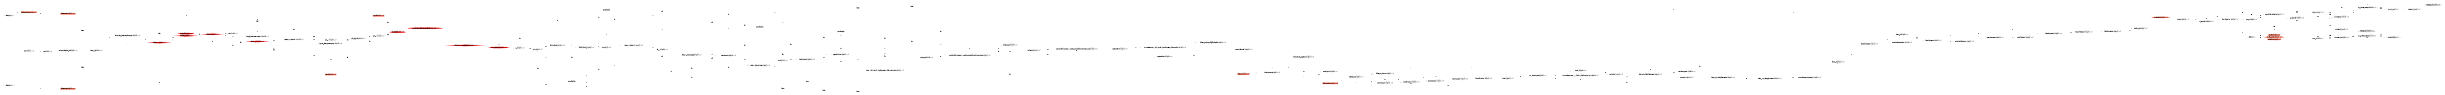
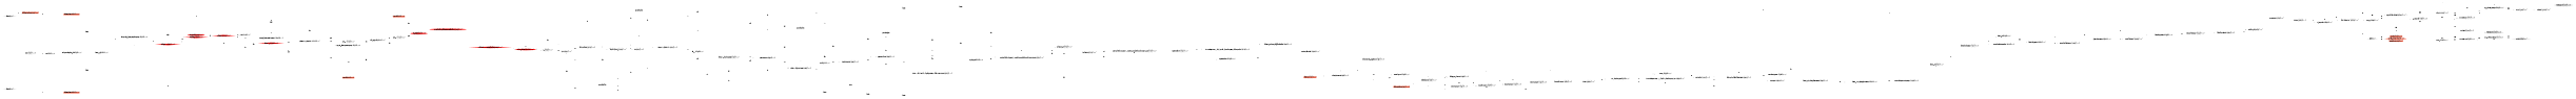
  digraph {
    rankdir=LR
    node [color=gray40 fillcolor=white shape=ellipse style=filled]
    edge [arrowhead=odot style=dashed]
    n1 [color=deeppink label="throw new BuildException(\"Entry: \" + vPath + \" longer than \" + TarConstants.NAMELEN + \"characters.\",getLocation())@@@47@@@['0', '1', '0']"]
    n2 [label="final TarEntry te = new TarEntry(vPath,preserveLeadingSlashes)@@@50@@@['1', '1', '0']"]
    n3 [color=deeppink label="final ArchiveResource ar = (ArchiveResource)r@@@53@@@['1', '1', '0']"]
-   n4 [fillcolor=tomato label="tOut.putNextEntry(te)@@@91@@@['0', '1', '0']"]
+   n4 [label="tOut.putNextEntry(te)@@@91@@@['0', '1', '0']"]
    n5 [color=blue label="te.setModTime(r.getLastModified())@@@51@@@['0', '1', '0']"]
    n6 [color=deeppink label="count != -1@@@100@@@['1', '0', '0']" shape=diamond]
    n7 [color=blue label="count != -1@@@100@@@['1', '1', '0']" shape=diamond]
    n8 [color=blue label="tOut.closeEntry()@@@102@@@['1', '0', '0']"]
    n9 [color=blue label="count = in.read(buffer,0,buffer.length)@@@98@@@['1', '0', '0']"]
    n10 [color=black label="tOut.closeEntry()@@@102@@@['0', '1', '0']"]
    n11 [label="count = in.read(buffer,0,buffer.length)@@@98@@@['1', '1', '0']"]
    n12 [color=black label="zOut.write(buffer,0,count)@@@6@@@['0', '0', '1']"]
    n13 [color=black label="tOut.write(buffer,0,count)@@@97@@@['1', '1', '0']"]
    n14 [color=deeppink fillcolor=lightgray label="{FileUtils.close(in)}@@@104@@@['1', '0', '0']"]
    n15 [color=blue label="longFileMode.isFailMode()@@@46@@@['1', '0', '0']" shape=diamond]
    n16 [color=blue label="final byte(( buffer = new byte((((@@@94@@@['1', '1', '0']"]
    n17 [color=black label="te.setMode(ar.getMode())@@@54@@@['1', '1', '0']"]
    n18 [color=black fillcolor=tomato label="InputStream in@@@2@@@['0', '0', '1']" shape=box]
    n19 [color=deeppink label="te.setMode(tarFileSet.getMode())@@@69@@@['0', '1', '0']"]
    n20 [color=deeppink label="tarFileSet != null@@@75@@@['1', '1', '0']" shape=diamond]
    n21 [color=deeppink label="tarFileSet.hasGroupBeenSet()@@@79@@@['1', '1', '0']" shape=diamond]
    n22 [color=black label="InputStream in = null@@@89@@@['1', '1', '0']"]
    n23 [label="tarFileSet != null@@@75@@@['1', '0', '0']" shape=diamond]
    n24 [color=black label="tarFileSet.hasUserNameBeenSet()@@@76@@@['1', '1', '0']" shape=diamond]
    n25 [color=deeppink label="tarFileSet.hasUserIdBeenSet()@@@82@@@['1', '1', '0']" shape=diamond]
    n26 [label="te.setGroupName(tr.getGroup())@@@59@@@['1', '1', '0']"]
    n27 [color=black label="te.setGroupId(tr.getLongGid())@@@60@@@['1', '1', '0']"]
    n28 [color=blue label="!r.isDirectory()@@@63@@@['1', '1', '0']" shape=diamond]
    n29 [color=blue label="te.setUserId(tr.getLongUid())@@@58@@@['1', '0', '0']"]
    n30 [color=blue label="!r.isDirectory()@@@92@@@['1', '1', '0']" shape=diamond]
    n31 [label="r instanceof ArchiveResource@@@52@@@['0', '1', '0']" shape=diamond]
    n32 [color=deeppink label="String prefix = tarFileSet.getPrefix(this.getProject())@@@13@@@['0', '1', '0']"]
    n33 [color=deeppink label="vPath = prefix + vPath@@@17@@@['1', '1', '0']"]
    n34 [color=blue label="!prefix.isEmpty() && !prefix.endsWith(\"/\")@@@14@@@['1', '1', '0']" shape=diamond]
    n35 [color=black fillcolor=red label="vPath = fullpath@@@20@@@['1', '1', '0']"]
    n36 [color=deeppink label="log(\"Omitting: \" + vPath,Project.MSG_INFO)@@@36@@@['0', '1', '0']"]
    n37 [fillcolor=red label="preserveLeadingSlashes = tarFileSet.getPreserveLeadingSlashes()@@@22@@@['0', '1', '0']"]
    n38 [color=deeppink label="log(\"Entry: \" + vPath + \" longer than \" + TarConstants.NAMELEN + \" characters.\",Project.MSG_WARN)@@@40@@@['1', '1', '0']"]
    n39 [label="prefix += \"/\"@@@18@@@['1', '0', '0']"]
    n40 [color=black label="prefix += \"/\"@@@15@@@['0', '1', '0']"]
    n41 [label="String prefix = tarFileSet.getPrefix(this.getProject())@@@16@@@['1', '0', '0']"]
    n42 [label="final String fullpath = tarFileSet.getFullpath(this.getProject())@@@8@@@['1', '1', '0']"]
    n43 [color=deeppink fillcolor=red label="vPath = fullpath@@@10@@@['1', '0', '0']"]
    n44 [fillcolor=red label="fullpath.length() > 0@@@9@@@['1', '0', '0']" shape=diamond]
    n45 [color=black fillcolor=red label="fullpath.isEmpty()@@@9@@@['0', '1', '0']" shape=diamond]
    n46 [color=black label="l <= 1@@@25@@@['1', '1', '0']" shape=diamond]
    n47 [color=deeppink label="longWarningGiven = true@@@43@@@['1', '1', '0']"]
    n48 [color=blue label="longFileMode.isWarnMode()@@@39@@@['1', '1', '0']" shape=diamond]
    n49 [color=blue fillcolor=red label="vPath.isEmpty()@@@10@@@['0', '1', '0']" shape=diamond]
    n50 [color=black fillcolor=red label="vPath.length() <= 0@@@13@@@['1', '0', '0']" shape=diamond]
    n51 [label="return@@@37@@@['1', '1', '0']"]
    n52 [color=black label="vPath = vPath.substring(1,l)@@@28@@@['1', '1', '0']"]
    n53 [label="return@@@26@@@['1', '1', '0']"]
    n54 [color=blue fillcolor=red label="vPath.startsWith(\"/\") && !preserveLeadingSlashes@@@23@@@['0', '1', '0']" shape=diamond]
    n55 [color=black label="!longWarningGiven@@@41@@@['0', '1', '0']" shape=diamond]
    n56 [label="!longWarningGiven@@@41@@@['1', '0', '0']" shape=diamond]
    n57 [color=black label="longFileMode.isFailMode()@@@46@@@['1', '1', '0']" shape=diamond]
    n58 [color=blue fillcolor=lightgray label="{FileUtils.close(in)}@@@104@@@['0', '1', '0']"]
    n59 [label="count = in.read(buffer,0,buffer.length)@@@7@@@['0', '0', '1']"]
    n60 [label="log(\"Resulting tar file can only be processed \" + \"successfully by GNU compatible tar commands\",Project.MSG_WARN)@@@42@@@['1', '0', '0']"]
    n61 [color=deeppink label="return@@@11@@@['0', '1', '0']"]
    n62 [label="te.setGroupName(tarFileSet.getGroup())@@@80@@@['1', '1', '0']"]
    n63 [color=black label="tarFileSet.hasGroupIdBeenSet()@@@85@@@['1', '1', '0']" shape=diamond]
    n64 [color=blue label="tarFileSet.hasGroupIdBeenSet()@@@85@@@['1', '0', '0']" shape=diamond]
    n65 [color=deeppink label="te.setGroupId(tarFileSet.getGid())@@@86@@@['1', '1', '0']"]
    n66 [color=blue label="te.setUserName(tarFileSet.getUserName())@@@77@@@['0', '1', '0']"]
    n67 [color=black label="te.setUserId(tarFileSet.getUid())@@@83@@@['1', '1', '0']"]
    n68 [color=black label="r.isDirectory() && !vPath.endsWith(\"/\")@@@31@@@['1', '1', '0']" shape=diamond]
    n69 [color=blue label="vPath += \"/\"@@@32@@@['0', '1', '0']"]
    n70 [color=blue label="vPath.length() >= TarConstants.NAMELEN@@@34@@@['1', '1', '0']" shape=diamond]
    n71 [color=blue label="longFileMode.isOmitMode()@@@35@@@['1', '1', '0']" shape=diamond]
    n72 [color=blue label="longFileMode.isOmitMode()@@@35@@@['1', '0', '0']" shape=diamond]
    n73 [color=deeppink label="in = r.getInputStream()@@@93@@@['0', '1', '0']"]
    n74 [color=black label="int count = 0@@@95@@@['1', '1', '0']"]
    n75 [color=black label="te.setGroupName(tr.getGroup())@@@59@@@['1', '0', '0']"]
    n76 [label="tarFileSet != null && tarFileSet.hasFileModeBeenSet()@@@68@@@['1', '1', '0']" shape=diamond]
    n77 [color=blue label="te.setSize(r.getSize())@@@67@@@['1', '1', '0']"]
    n78 [color=deeppink label="tarFileSet != null && tarFileSet.hasDirModeBeenSet()@@@72@@@['1', '1', '0']" shape=diamond]
    n79 [label="!r.isDirectory()@@@63@@@['1', '0', '0']" shape=diamond]
    n80 [label="r.size() > TarConstants.MAXSIZE@@@64@@@['0', '1', '0']" shape=diamond]
    n81 [color=black fillcolor=tomato label="final TarOutputStream tOut@@@2@@@['1', '1', '0']" shape=box]
    n82 [color=black label="final TarResource tr = (TarResource)r@@@56@@@['1', '1', '0']"]
    n83 [color=blue label="te.setUserId(tr.getLongUid())@@@58@@@['1', '1', '0']"]
    n84 [label="r instanceof TarResource@@@55@@@['1', '1', '0']" shape=diamond]
    n85 [color=blue label="te.setSize(r.getSize())@@@67@@@['1', '0', '0']"]
    n86 [color=black fillcolor=tomato label="String vPath@@@2@@@['0', '1', '0']" shape=box]
    n87 [color=blue fillcolor=tomato label="byte(( buffer = new byte((((@@@3@@@['0', '0', '1']"]
    n88 [label="int count = 0@@@4@@@['0', '0', '1']"]
    n89 [fillcolor=lightgray label="count != -1@@@9@@@['0', '0', '1']" shape=diamond]
    n90 [color=black label="return@@@26@@@['1', '0', '0']"]
    n91 [color=blue label="final int l = vPath.length()@@@24@@@['1', '0', '0']"]
    n92 [fillcolor=tomato label="final Resource r@@@2@@@['0', '1', '0']" shape=box]
    n93 [color=black label="throw new BuildException(\"Resource: \" + r + \" larger than \" + TarConstants.MAXSIZE + \" bytes.\")@@@65@@@['0', '1', '0']"]
    n94 [label="tarFileSet != null && tarFileSet.hasFileModeBeenSet()@@@68@@@['1', '0', '0']" shape=diamond]
    n95 [color=blue fillcolor=red label="final int l = vPath.length()@@@24@@@['0', '1', '0']"]
    n96 [color=black label="in = r.getInputStream()@@@93@@@['1', '0', '0']"]
    n97 [color=deeppink label="tarFileSet != null@@@7@@@['1', '1', '0']" shape=diamond]
    n98 [label="te.setMode(tarFileSet.getDirMode(this.getProject()))@@@73@@@['0', '1', '0']"]
    n99 [color=deeppink fillcolor=tomato label="final TarFileSet tarFileSet@@@2@@@['1', '0', '0']" shape=box]
    n100 [color=deeppink fillcolor=tomato label="final TarFileSet tarFileSet@@@2@@@['0', '1', '0']" shape=box]
    n101 [fillcolor=tomato label="final TarOutputStream tOut@@@2@@@['1', '0', '0']" shape=box]
    n102 [label="boolean preserveLeadingSlashes = false@@@6@@@['1', '1', '0']"]
    n103 [color=deeppink label="log(\"Resulting tar file can only be processed \" + \"successfully by GNU compatible tar commands\",Project.MSG_WARN)@@@42@@@['1', '1', '0']"]
    n104 [fillcolor=lightgray label="tarResource['1', '0', '0']" shape=diamond]
    n105 [fillcolor=tomato label="String vPath@@@2@@@['1', '0', '0']" shape=box]
    n106 [label="!r.isExists()@@@3@@@['1', '1', '0']" shape=diamond]
    n107 [label="return@@@4@@@['1', '1', '0']"]
    n108 [fillcolor=tomato label="OutputStream zOut@@@2@@@['0', '0', '1']" shape=box]
    n109 [color=black fillcolor=lightgray label="zipFile['0', '0', '1']" shape=diamond]
    n110 [color=deeppink fillcolor=lightgray label="tarResource['0', '1', '0']" shape=diamond]
    n1 -> n2 [arrowhead=box style=solid]
    n2 -> n3 [arrowhead=box style=solid]
    n2 -> n4 [label=te style=solid]
    n2 -> n5 [arrowhead=box]
    n3 -> n16 [label=te]
    n3 -> n17 [style=solid]
    n4 -> n30 [style=solid]
    n5 -> n31
    n6 -> n7
    n6 -> n7 [label=true style=solid]
    n6 -> n8 [arrowhead=box]
    n6 -> n9 [arrowhead=box label=true]
    n7 -> n9
    n7 -> n10 [arrowhead=box style=solid]
    n7 -> n11 [arrowhead=box label=true]
    n7 -> n12 [label=0]
    n7 -> n13 [arrowhead=box label=true]
    n7 -> n13 [style=solid]
    n8 -> n14 [arrowhead=box style=solid]
    n9 -> n6 [style=solid]
    n9 -> n6 [arrowhead=box label=count]
    n9 -> n7 [label=count style=solid]
    n10 -> n58 [arrowhead=box]
    n11 -> n7 [arrowhead=box]
    n11 -> n7 [label=count]
    n11 -> n13 [arrowhead=box label=count style=solid]
    n12 -> n59
    n13 -> n7 [arrowhead=box label=buffer style=solid]
    n13 -> n9 [arrowhead=box label=buffer style=solid]
    n13 -> n11 [style=solid]
    n15 -> n2
    n15 -> n2 [arrowhead=box label=true style=solid]
    n15 -> n3 [arrowhead=box style=solid]
    n16 -> n11 [arrowhead=box label=buffer style=solid]
    n16 -> n13 [arrowhead=box label=buffer style=solid]
    n16 -> n74 [arrowhead=box]
    n17 -> n84 [arrowhead=box]
    n19 -> n20 [style=solid]
    n20 -> n21 [label=true style=solid]
    n20 -> n22 [style=solid]
    n20 -> n23 [arrowhead=box]
    n20 -> n24
    n20 -> n24 [label=true style=solid]
    n20 -> n25 [label=true]
    n21 -> n25 [arrowhead=box style=solid]
    n21 -> n62 [arrowhead=box label=true]
    n21 -> n62
    n22 -> n4 [style=solid]
    n22 -> n30 [arrowhead=box]
    n22 -> n58 [label=in style=solid]
    n23 -> n21
    n23 -> n21 [arrowhead=box label=true style=solid]
    n23 -> n25 [arrowhead=box label=true style=solid]
    n23 -> n30
    n23 -> n63 [arrowhead=box label=true style=solid]
    n23 -> n64 [arrowhead=box label=true]
    n24 -> n21 [arrowhead=box]
    n24 -> n23 [arrowhead=box style=solid]
    n24 -> n66 [label=true style=solid]
    n24 -> n66 [style=solid]
    n25 -> n63 [style=solid]
    n25 -> n67 [arrowhead=box label=true style=solid]
    n25 -> n67 [arrowhead=box style=solid]
    n26 -> n27 [arrowhead=box style=solid]
    n27 -> n28
    n27 -> n29
    n28 -> n76 [arrowhead=box label=true]
    n28 -> n77 [label=true]
    n28 -> n78 [arrowhead=box label=false]
    n28 -> n78 [arrowhead=box style=solid]
    n28 -> n79 [arrowhead=box]
    n28 -> n80 [arrowhead=box style=solid]
    n28 -> n80 [arrowhead=box label=true]
    n29 -> n75
    n30 -> n7 [arrowhead=box label=true]
    n30 -> n10 [style=solid]
    n30 -> n14 [arrowhead=box label=in style=solid]
    n30 -> n16
    n30 -> n16 [arrowhead=box label=true]
    n30 -> n73 [arrowhead=box]
    n30 -> n73 [arrowhead=box label=true]
    n30 -> n74 [label=true]
    n31 -> n3 [arrowhead=box]
    n31 -> n3 [label=true]
    n31 -> n17 [arrowhead=box label=true style=solid]
    n31 -> n28 [style=solid]
    n31 -> n84 [arrowhead=box label=true style=solid]
    n32 -> n33 [label=prefix]
    n32 -> n34
    n33 -> n1 [label=vPath]
    n33 -> n2 [arrowhead=box label=vPath style=solid]
    n33 -> n35
    n33 -> n36 [arrowhead=box label=vPath style=solid]
    n33 -> n37 [arrowhead=box style=solid]
    n33 -> n38 [arrowhead=box label=vPath style=solid]
    n33 -> n39 [arrowhead=box]
    n33 -> n39 [label=true style=solid]
    n34 -> n33 [style=solid]
    n34 -> n40 [label=true style=solid]
    n34 -> n40 [style=solid]
    n34 -> n41 [arrowhead=box style=solid]
    n35 -> n1 [label=vPath]
    n35 -> n2 [arrowhead=box label=vPath style=solid]
    n35 -> n3 [arrowhead=box label=vPath style=solid]
    n35 -> n36 [arrowhead=box label=vPath style=solid]
    n35 -> n37
    n35 -> n38 [arrowhead=box label=vPath]
    n35 -> n46 [arrowhead=box]
    n35 -> n47 [label=vPath style=solid]
    n35 -> n48 [label=vPath style=solid]
    n36 -> n51
    n37 -> n2 [label=preserveLeadingSlashes style=solid]
    n37 -> n54
    n38 -> n3 [arrowhead=box]
    n38 -> n55 [style=solid]
    n39 -> n35 [arrowhead=box style=solid]
    n39 -> n35 [arrowhead=box label=prefix]
    n40 -> n33 [arrowhead=box label=prefix]
    n40 -> n33 [style=solid]
    n41 -> n33
    n41 -> n35 [label=prefix]
    n42 -> n35 [arrowhead=box label=fullpath]
    n42 -> n43 [label=fullpath]
    n42 -> n44
    n42 -> n45 [arrowhead=box style=solid]
    n43 -> n2 [arrowhead=box label=vPath]
    n43 -> n3 [label=vPath style=solid]
    n43 -> n46 [arrowhead=box]
    n43 -> n47 [label=vPath style=solid]
    n43 -> n48 [arrowhead=box label=vPath style=solid]
    n43 -> n49 [label=0]
    n44 -> n33 [arrowhead=box label=false]
    n44 -> n35 [arrowhead=box label=false]
    n44 -> n41 [arrowhead=box label=false]
    n44 -> n43 [arrowhead=box label=true]
    n44 -> n43 [arrowhead=box style=solid]
    n44 -> n45 [arrowhead=box label=0]
    n44 -> n50 [arrowhead=box]
    n44 -> n50 [label=false style=solid]
    n45 -> n32 [label=true]
    n45 -> n33 [arrowhead=box label=true]
    n45 -> n34 [label=true style=solid]
    n45 -> n35
    n45 -> n35 [label=false]
    n45 -> n49
    n45 -> n49 [arrowhead=box label=true]
    n46 -> n3 [arrowhead=box label=preserveLeadingSlashes]
    n46 -> n52 [style=solid]
    n46 -> n53 [arrowhead=box]
    n46 -> n53 [label=true]
    n47 -> n2 [arrowhead=box]
    n47 -> n56 [style=solid]
    n48 -> n38 [style=solid]
    n48 -> n38 [label=true]
    n48 -> n55 [arrowhead=box label=true]
    n48 -> n57
    n48 -> n57 [label=false]
    n49 -> n32 [arrowhead=box]
    n49 -> n61 [arrowhead=box label=true style=solid]
    n49 -> n61 [arrowhead=box]
    n50 -> n34 [label=true style=solid]
    n50 -> n34 [style=solid]
    n50 -> n41 [arrowhead=box style=solid]
    n51 -> n2 [style=solid]
    n51 -> n3
    n51 -> n72
    n51 -> n72 [arrowhead=box label=true]
    n52 -> n1 [label=vPath]
    n52 -> n2 [arrowhead=box label=vPath style=solid]
    n52 -> n36 [arrowhead=box label=vPath style=solid]
    n52 -> n38 [label=vPath]
    n52 -> n68 [arrowhead=box style=solid]
    n52 -> n90 [label=true style=solid]
    n52 -> n90 [arrowhead=box style=solid]
    n53 -> n52 [style=solid]
    n53 -> n52 [arrowhead=box label=true]
    n53 -> n68 [arrowhead=box label=true]
    n53 -> n70
    n53 -> n91 [label=true style=solid]
    n53 -> n91 [style=solid]
    n54 -> n46 [label=true]
    n54 -> n52 [arrowhead=box label=true style=solid]
    n54 -> n68 [style=solid]
    n54 -> n95 [style=solid]
    n54 -> n95 [arrowhead=box label=true]
    n55 -> n2 [style=solid]
    n55 -> n47 [label=true style=solid]
    n55 -> n103 [arrowhead=box style=solid]
    n55 -> n103 [arrowhead=box label=true]
    n56 -> n3 [arrowhead=box style=solid]
    n56 -> n57 [label=true]
    n56 -> n60 [arrowhead=box]
    n56 -> n60 [label=true style=solid]
    n57 -> n1 [label=true style=solid]
    n57 -> n1 [style=solid]
    n57 -> n2 [style=solid]
    n57 -> n3 [arrowhead=box]
    n59 -> n12 [label=count style=solid]
    n59 -> n89 [arrowhead=box label=count]
    n59 -> n89
    n60 -> n57 [style=solid]
    n61 -> n32 [style=solid]
    n62 -> n25
    n63 -> n22 [arrowhead=box style=solid]
    n63 -> n64 [arrowhead=box style=solid]
    n63 -> n65
    n63 -> n65 [label=true]
    n64 -> n22 [arrowhead=box label=true]
    n64 -> n22
    n64 -> n30 [arrowhead=box style=solid]
    n65 -> n22 [arrowhead=box style=solid]
    n65 -> n64 [arrowhead=box style=solid]
    n66 -> n21
    n67 -> n63 [style=solid]
    n68 -> n2 [label=vPath]
    n68 -> n3 [label=vPath]
    n68 -> n47 [arrowhead=box label=vPath style=solid]
    n68 -> n48 [arrowhead=box label=vPath]
    n68 -> n69 [label=true style=solid]
    n68 -> n69
    n68 -> n70
    n69 -> n1 [arrowhead=box label=vPath style=solid]
    n69 -> n2 [label=vPath style=solid]
    n69 -> n36 [label=vPath]
    n69 -> n38 [label=vPath]
    n69 -> n70 [style=solid]
    n70 -> n2
    n70 -> n51 [style=solid]
    n70 -> n71 [arrowhead=box style=solid]
    n70 -> n71 [label=true]
    n71 -> n2 [arrowhead=box label=vPath style=solid]
    n71 -> n3 [arrowhead=box label=vPath style=solid]
    n71 -> n36 [arrowhead=box label=true style=solid]
    n71 -> n36 [style=solid]
    n71 -> n47 [label=vPath]
    n71 -> n48 [arrowhead=box]
    n71 -> n48 [arrowhead=box label=false]
    n71 -> n48 [label=vPath]
    n71 -> n51 [label=true]
    n71 -> n51
    n72 -> n38 [label=true]
    n72 -> n48 [label=true]
    n72 -> n48 [arrowhead=box]
    n72 -> n103 [arrowhead=box label=false]
    n72 -> n103
    n73 -> n16 [style=solid]
    n73 -> n58 [arrowhead=box label=in style=solid]
    n74 -> n6 [arrowhead=box label=true style=solid]
    n74 -> n8 [arrowhead=box style=solid]
    n74 -> n11 [arrowhead=box label=true style=solid]
    n74 -> n13 [style=solid]
    n74 -> n13 [arrowhead=box label=count style=solid]
    n74 -> n13 [label=true]
    n74 -> n96 [label=true]
    n74 -> n96 [arrowhead=box style=solid]
    n75 -> n28
    n76 -> n19 [style=solid]
    n76 -> n19 [label=true]
    n76 -> n20 [style=solid]
    n76 -> n85 [style=solid]
    n77 -> n76 [style=solid]
    n77 -> n76 [label=true style=solid]
    n77 -> n85 [arrowhead=box style=solid]
    n78 -> n20 [arrowhead=box style=solid]
    n78 -> n23
    n78 -> n98
    n78 -> n98 [label=true style=solid]
    n79 -> n20 [style=solid]
    n79 -> n20 [arrowhead=box label=false]
    n79 -> n77 [label=true style=solid]
    n79 -> n77 [arrowhead=box]
    n79 -> n85 [label=true style=solid]
    n79 -> n94 [arrowhead=box label=true]
    n80 -> n77 [arrowhead=box style=solid]
    n80 -> n93 [label=true]
    n80 -> n93
    n81 -> n26 [label=r]
    n81 -> n76 [arrowhead=box label=r]
    n81 -> n82 [arrowhead=box label=r]
    n81 -> n83 [label=r]
    n81 -> n84 [arrowhead=box label=r style=solid]
    n83 -> n26 [arrowhead=box label=true]
    n83 -> n26 [arrowhead=box]
    n83 -> n27 [label=true style=solid]
    n83 -> n28 [arrowhead=box label=true]
    n83 -> n29 [label=true]
    n83 -> n75 [arrowhead=box label=true style=solid]
    n83 -> n79 [arrowhead=box style=solid]
    n84 -> n26 [label=true]
    n84 -> n27 [arrowhead=box label=true]
    n84 -> n28
    n84 -> n79
    n84 -> n82 [arrowhead=box]
    n84 -> n82 [arrowhead=box label=true]
    n84 -> n83 [label=true]
    n85 -> n94 [style=solid]
    n86 -> n1 [label=vPath style=solid]
    n86 -> n2 [label=vPath style=solid]
    n86 -> n33 [arrowhead=box label=vPath]
    n86 -> n36 [arrowhead=box label=vPath style=solid]
    n86 -> n38 [arrowhead=box label=vPath]
    n87 -> n12 [label=buffer]
    n87 -> n59 [label=buffer]
    n87 -> n88 [style=solid]
    n88 -> n12 [label=count style=solid]
    n88 -> n12 [style=solid]
    n89 -> n12 [label=true style=solid]
    n89 -> n12 [arrowhead=box]
    n89 -> n59 [label=true]
    n90 -> n68 [arrowhead=box]
    n91 -> n52 [label=l]
    n91 -> n52 [arrowhead=box]
    n91 -> n68 [label=l]
    n92 -> n3 [arrowhead=box label=r style=solid]
    n92 -> n31 [label=r]
    n92 -> n82 [arrowhead=box label=r style=solid]
    n92 -> n84 [label=r]
    n92 -> n93 [arrowhead=box label=r]
    n93 -> n77 [style=solid]
    n94 -> n23 [arrowhead=box style=solid]
    n94 -> n78
    n94 -> n78 [arrowhead=box label=true style=solid]
    n95 -> n46 [label=l style=solid]
    n95 -> n46
    n95 -> n52 [arrowhead=box label=l]
    n96 -> n13 [arrowhead=box style=solid]
    n96 -> n14 [label=in style=solid]
    n97 -> n37 [arrowhead=box label=true]
    n97 -> n42 [arrowhead=box]
    n97 -> n42 [label=true]
    n97 -> n44 [arrowhead=box label=true style=solid]
    n97 -> n45 [label=true style=solid]
    n97 -> n46 [arrowhead=box label=true style=solid]
    n97 -> n53 [arrowhead=box label=true]
    n97 -> n54 [arrowhead=box label=true]
    n97 -> n68
    n97 -> n70 [arrowhead=box]
    n98 -> n20 [arrowhead=box style=solid]
    n99 -> n20 [arrowhead=box label=tarFileSet]
    n99 -> n23 [arrowhead=box label=tarFileSet]
    n99 -> n94 [arrowhead=box label=tarFileSet]
    n99 -> n97 [arrowhead=box label=tarFileSet style=solid]
    n100 -> n20 [arrowhead=box label=tarFileSet]
    n100 -> n76 [label=tarFileSet]
    n100 -> n78 [arrowhead=box label=tarFileSet]
    n100 -> n97 [arrowhead=box label=tarFileSet]
    n102 -> n2 [arrowhead=box label=preserveLeadingSlashes style=solid]
    n102 -> n3 [label=preserveLeadingSlashes style=solid]
    n102 -> n97
    n103 -> n15 [label=false style=solid]
    n103 -> n15 [arrowhead=box style=solid]
    n103 -> n47 [arrowhead=box label=true style=solid]
    n103 -> n47
    n103 -> n56 [label=true]
    n104 -> n81 [label=true]
    n104 -> n99 [label=true]
    n104 -> n101 [arrowhead=box label=true style=solid]
    n104 -> n105 [arrowhead=box label=true style=solid]
    n104 -> n106 [arrowhead=box style=solid]
    n105 -> n2 [arrowhead=box label=vPath style=solid]
    n105 -> n3 [label=vPath]
    n105 -> n35 [arrowhead=box label=vPath]
    n105 -> n47 [arrowhead=box label=vPath]
    n105 -> n48 [label=vPath]
    n106 -> n102
    n106 -> n107 [label=true style=solid]
    n106 -> n107
    n107 -> n102
    n109 -> n18 [arrowhead=box label=true]
    n109 -> n87 [arrowhead=box]
    n109 -> n108 [arrowhead=box label=true style=solid]
    n110 -> n81 [label=true]
    n110 -> n86 [label=true style=solid]
    n110 -> n92 [arrowhead=box label=true style=solid]
    n110 -> n100 [label=true]
    n110 -> n106
  }
